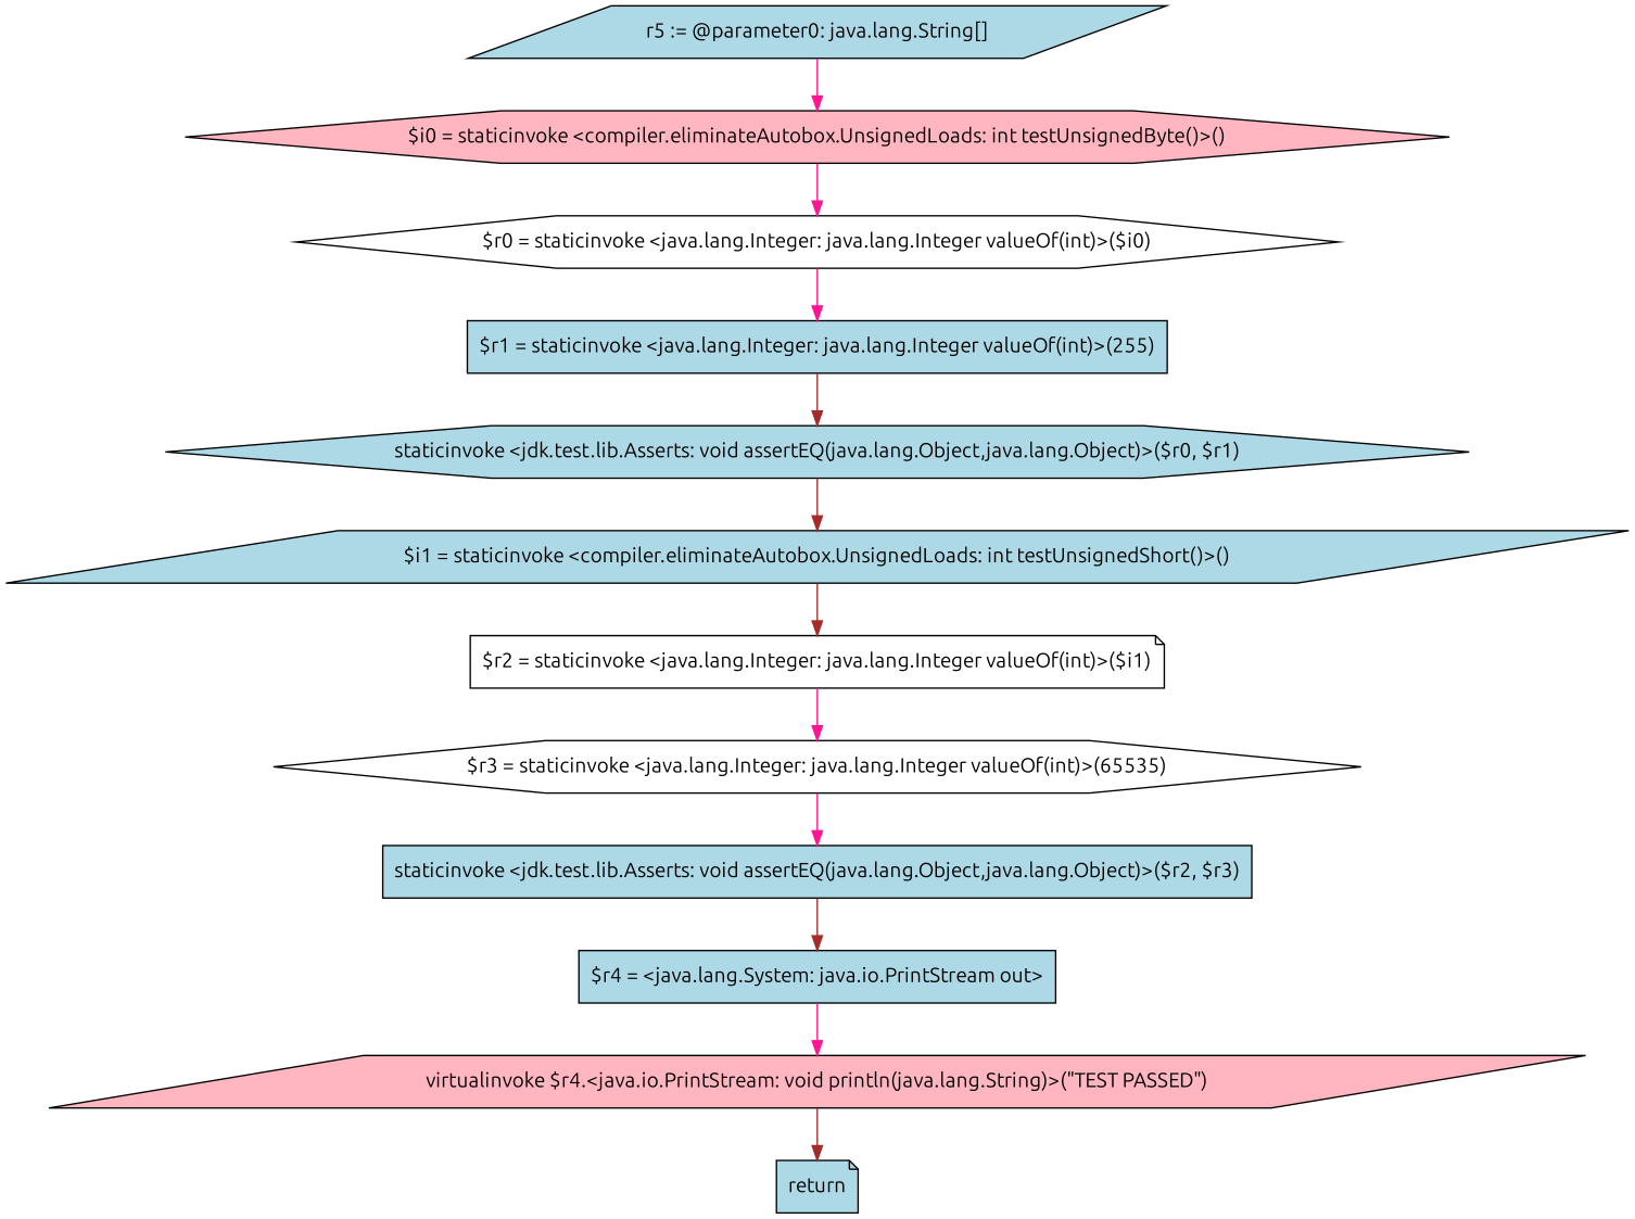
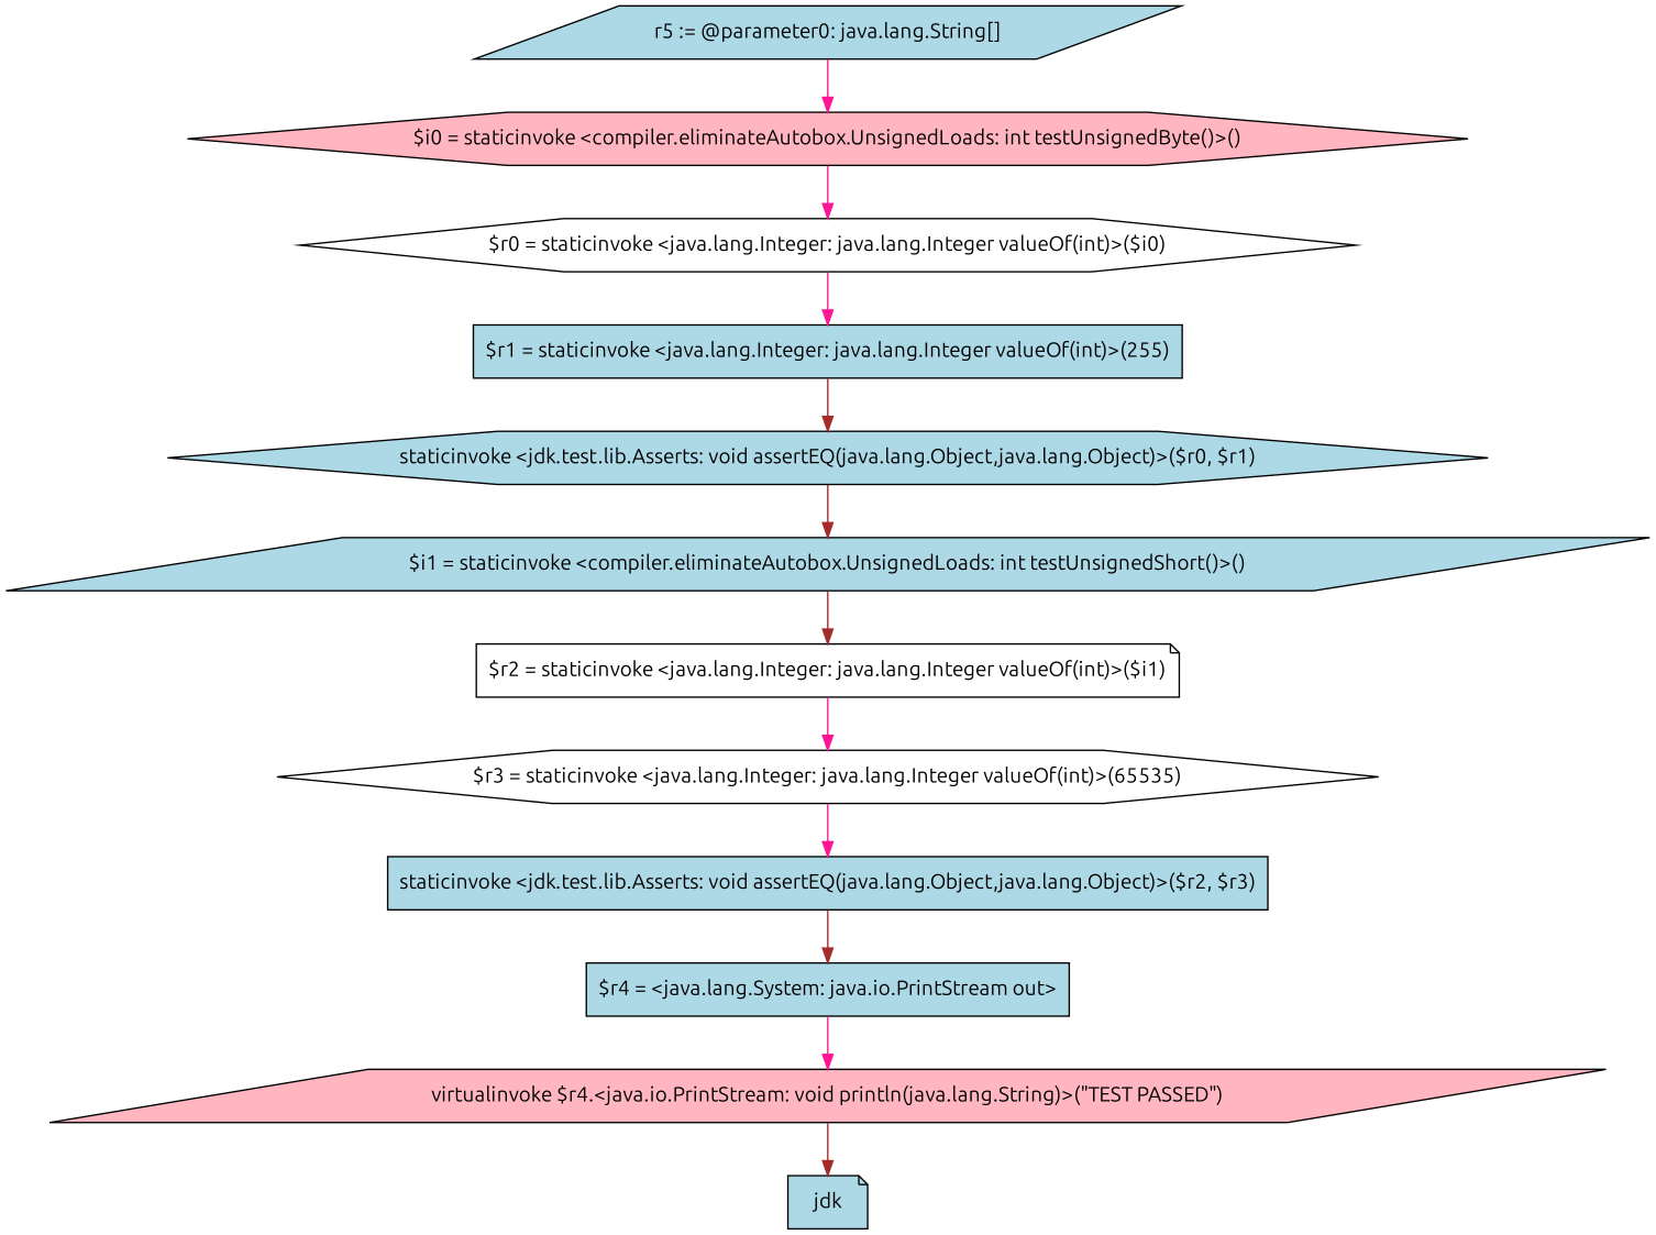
  digraph {
    fontname=Ubuntu
    node [style=filled fillcolor=lightblue shape=hexagon fontname=Ubuntu]
    edge [color=deeppink fontname=Ubuntu]
    "r5 := @parameter0: java.lang.String[]" [shape=parallelogram]
    "$i0 = staticinvoke <compiler.eliminateAutobox.UnsignedLoads: int testUnsignedByte()>()" [fillcolor=lightpink]
    "$r0 = staticinvoke <java.lang.Integer: java.lang.Integer valueOf(int)>($i0)" [fillcolor=white]
    "$r1 = staticinvoke <java.lang.Integer: java.lang.Integer valueOf(int)>(255)" [shape=box]
    "staticinvoke <jdk.test.lib.Asserts: void assertEQ(java.lang.Object,java.lang.Object)>($r0, $r1)"
    "$i1 = staticinvoke <compiler.eliminateAutobox.UnsignedLoads: int testUnsignedShort()>()" [shape=parallelogram]
    "$r2 = staticinvoke <java.lang.Integer: java.lang.Integer valueOf(int)>($i1)" [fillcolor=white shape=note]
    "$r3 = staticinvoke <java.lang.Integer: java.lang.Integer valueOf(int)>(65535)" [fillcolor=white]
    "staticinvoke <jdk.test.lib.Asserts: void assertEQ(java.lang.Object,java.lang.Object)>($r2, $r3)" [shape=box]
    "$r4 = <java.lang.System: java.io.PrintStream out>" [shape=box]
    "virtualinvoke $r4.<java.io.PrintStream: void println(java.lang.String)>(\"TEST PASSED\")" [fillcolor=lightpink shape=parallelogram]
-   return [shape=note]
+   return [shape=note label=jdk]
    "r5 := @parameter0: java.lang.String[]" -> "$i0 = staticinvoke <compiler.eliminateAutobox.UnsignedLoads: int testUnsignedByte()>()"
    "$i0 = staticinvoke <compiler.eliminateAutobox.UnsignedLoads: int testUnsignedByte()>()" -> "$r0 = staticinvoke <java.lang.Integer: java.lang.Integer valueOf(int)>($i0)"
    "$r0 = staticinvoke <java.lang.Integer: java.lang.Integer valueOf(int)>($i0)" -> "$r1 = staticinvoke <java.lang.Integer: java.lang.Integer valueOf(int)>(255)"
    "$r1 = staticinvoke <java.lang.Integer: java.lang.Integer valueOf(int)>(255)" -> "staticinvoke <jdk.test.lib.Asserts: void assertEQ(java.lang.Object,java.lang.Object)>($r0, $r1)" [color=brown]
    "staticinvoke <jdk.test.lib.Asserts: void assertEQ(java.lang.Object,java.lang.Object)>($r0, $r1)" -> "$i1 = staticinvoke <compiler.eliminateAutobox.UnsignedLoads: int testUnsignedShort()>()" [color=brown]
    "$i1 = staticinvoke <compiler.eliminateAutobox.UnsignedLoads: int testUnsignedShort()>()" -> "$r2 = staticinvoke <java.lang.Integer: java.lang.Integer valueOf(int)>($i1)" [color=brown]
    "$r2 = staticinvoke <java.lang.Integer: java.lang.Integer valueOf(int)>($i1)" -> "$r3 = staticinvoke <java.lang.Integer: java.lang.Integer valueOf(int)>(65535)"
    "$r3 = staticinvoke <java.lang.Integer: java.lang.Integer valueOf(int)>(65535)" -> "staticinvoke <jdk.test.lib.Asserts: void assertEQ(java.lang.Object,java.lang.Object)>($r2, $r3)"
    "staticinvoke <jdk.test.lib.Asserts: void assertEQ(java.lang.Object,java.lang.Object)>($r2, $r3)" -> "$r4 = <java.lang.System: java.io.PrintStream out>" [color=brown]
    "$r4 = <java.lang.System: java.io.PrintStream out>" -> "virtualinvoke $r4.<java.io.PrintStream: void println(java.lang.String)>(\"TEST PASSED\")"
    "virtualinvoke $r4.<java.io.PrintStream: void println(java.lang.String)>(\"TEST PASSED\")" -> return [color=brown]
  }
